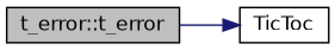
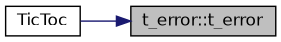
  digraph {
    rankdir=LR
    node [color=black fontname=Helvetica fontsize=12 shape=record]
    n1 [fillcolor=grey75 fontcolor=black height=0.2 label="t_error::t_error" style=filled width=0.4]
    n2 [height=0.2 label=TicToc width=0.4]
-   n1 -> n2 [color=midnightblue fontname=Helvetica fontsize=12 labelfontname=Helvetica labelfontsize=12 style=solid]
+   n2 -> n1 [color=midnightblue fontname=Helvetica fontsize=12 labelfontname=Helvetica labelfontsize=12 style=solid]
  }
